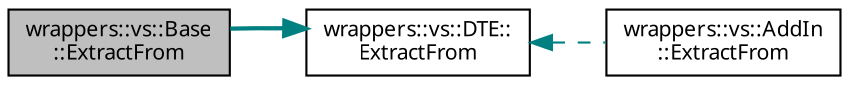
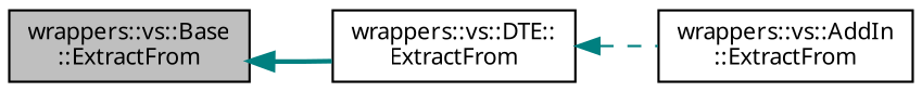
  digraph {
    rankdir=LR
    node [color=black fillcolor=white fontname=Verdana fontsize=10 shape=record style=filled]
    edge [color=teal dir=back fontname=Verdana fontsize=10 labelfontname=Verdana labelfontsize=10]
    n1 [fillcolor=grey75 fontcolor=black height=0.2 label="wrappers::vs::Base\l::ExtractFrom" width=0.4]
    n2 [height=0.2 label="wrappers::vs::DTE::\lExtractFrom" width=0.4]
    n3 [height=0.2 label="wrappers::vs::AddIn\l::ExtractFrom" width=0.4]
-   n2 -> n1 [style=bold]
+   n1 -> n2 [style=bold]
    n2 -> n3 [style=dashed]
  }
